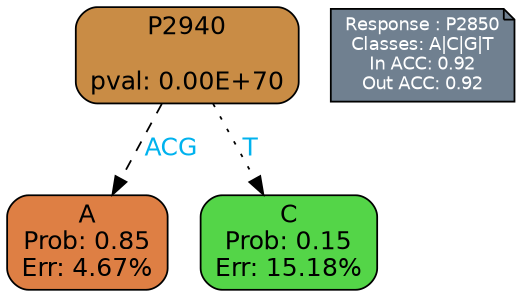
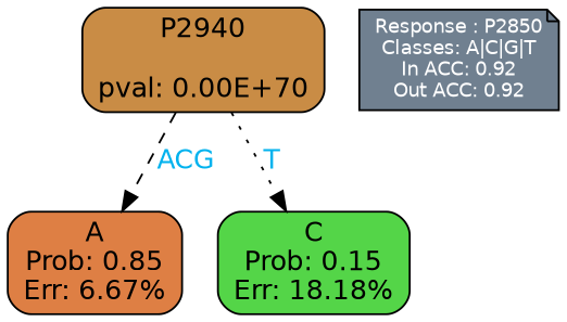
  digraph {
    ranksep=equally
    splines=polylines
    node [color=black fontname=helvetica shape=box style="filled, rounded"]
    edge [fontcolor=deepskyblue2 fontname=helvetica]
-   n1 [fillcolor="#de7f44" label="A\nProb: 0.85\nErr: 4.67%"]
-   n2 [fillcolor="#54d548" label="C\nProb: 0.15\nErr: 15.18%"]
+   n1 [fillcolor="#de7f44" label="A\nProb: 0.85\nErr: 6.67%"]
+   n2 [fillcolor="#54d548" label="C\nProb: 0.15\nErr: 18.18%"]
    n3 [align=left fillcolor=slategray fontcolor=white fontsize=10 label="Response : P2850\nClasses: A|C|G|T\nIn ACC: 0.92\nOut ACC: 0.92\n" shape=note style=filled]
    n4 [fillcolor="#c98c45" label="P2940\n\npval: 0.00E+70"]
    subgraph sub_1 {
      rank=same
      n1
      n2
    }
    subgraph sub_2 {
      rank=same
      n3
      n4
    }
    n4 -> n1 [label=ACG style=dashed]
    n4 -> n2 [label=T style=dotted]
  }
